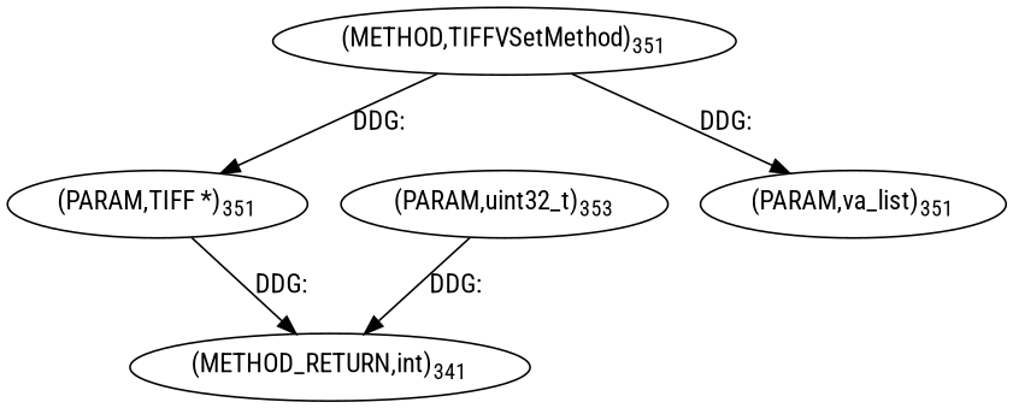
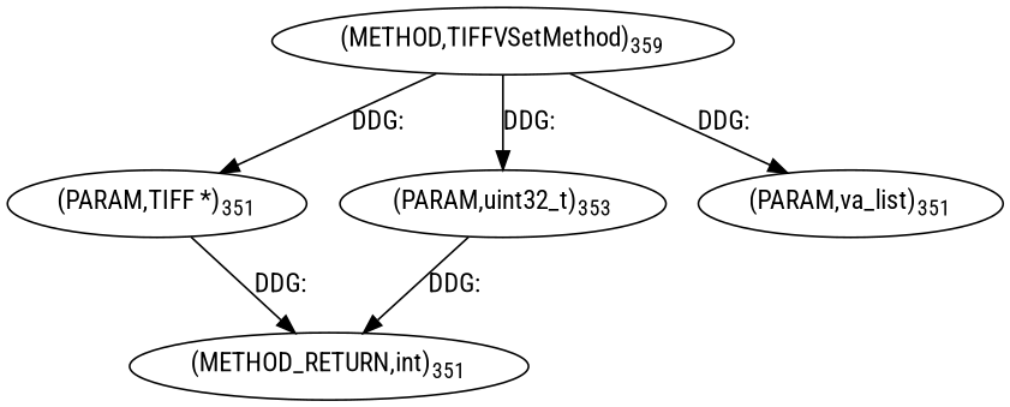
  digraph {
    fontname="Roboto Condensed"
    node [fontname="Roboto Condensed"]
    edge [fontname="Roboto Condensed"]
-   n1 [label=<(METHOD,TIFFVSetMethod)<SUB>351</SUB>>]
+   n1 [label=<(METHOD,TIFFVSetMethod)<SUB>359</SUB>>]
    n2 [label=<(PARAM,TIFF *)<SUB>351</SUB>>]
    n3 [label=<(PARAM,uint32_t)<SUB>353</SUB>>]
    n4 [label=<(PARAM,va_list)<SUB>351</SUB>>]
-   n5 [label=<(METHOD_RETURN,int)<SUB>341</SUB>>]
+   n5 [label=<(METHOD_RETURN,int)<SUB>351</SUB>>]
    n1 -> n2 [label="DDG: "]
+   n1 -> n3 [label="DDG: "]
    n1 -> n4 [label="DDG: "]
    n2 -> n5 [label="DDG: "]
    n3 -> n5 [label="DDG: "]
  }
